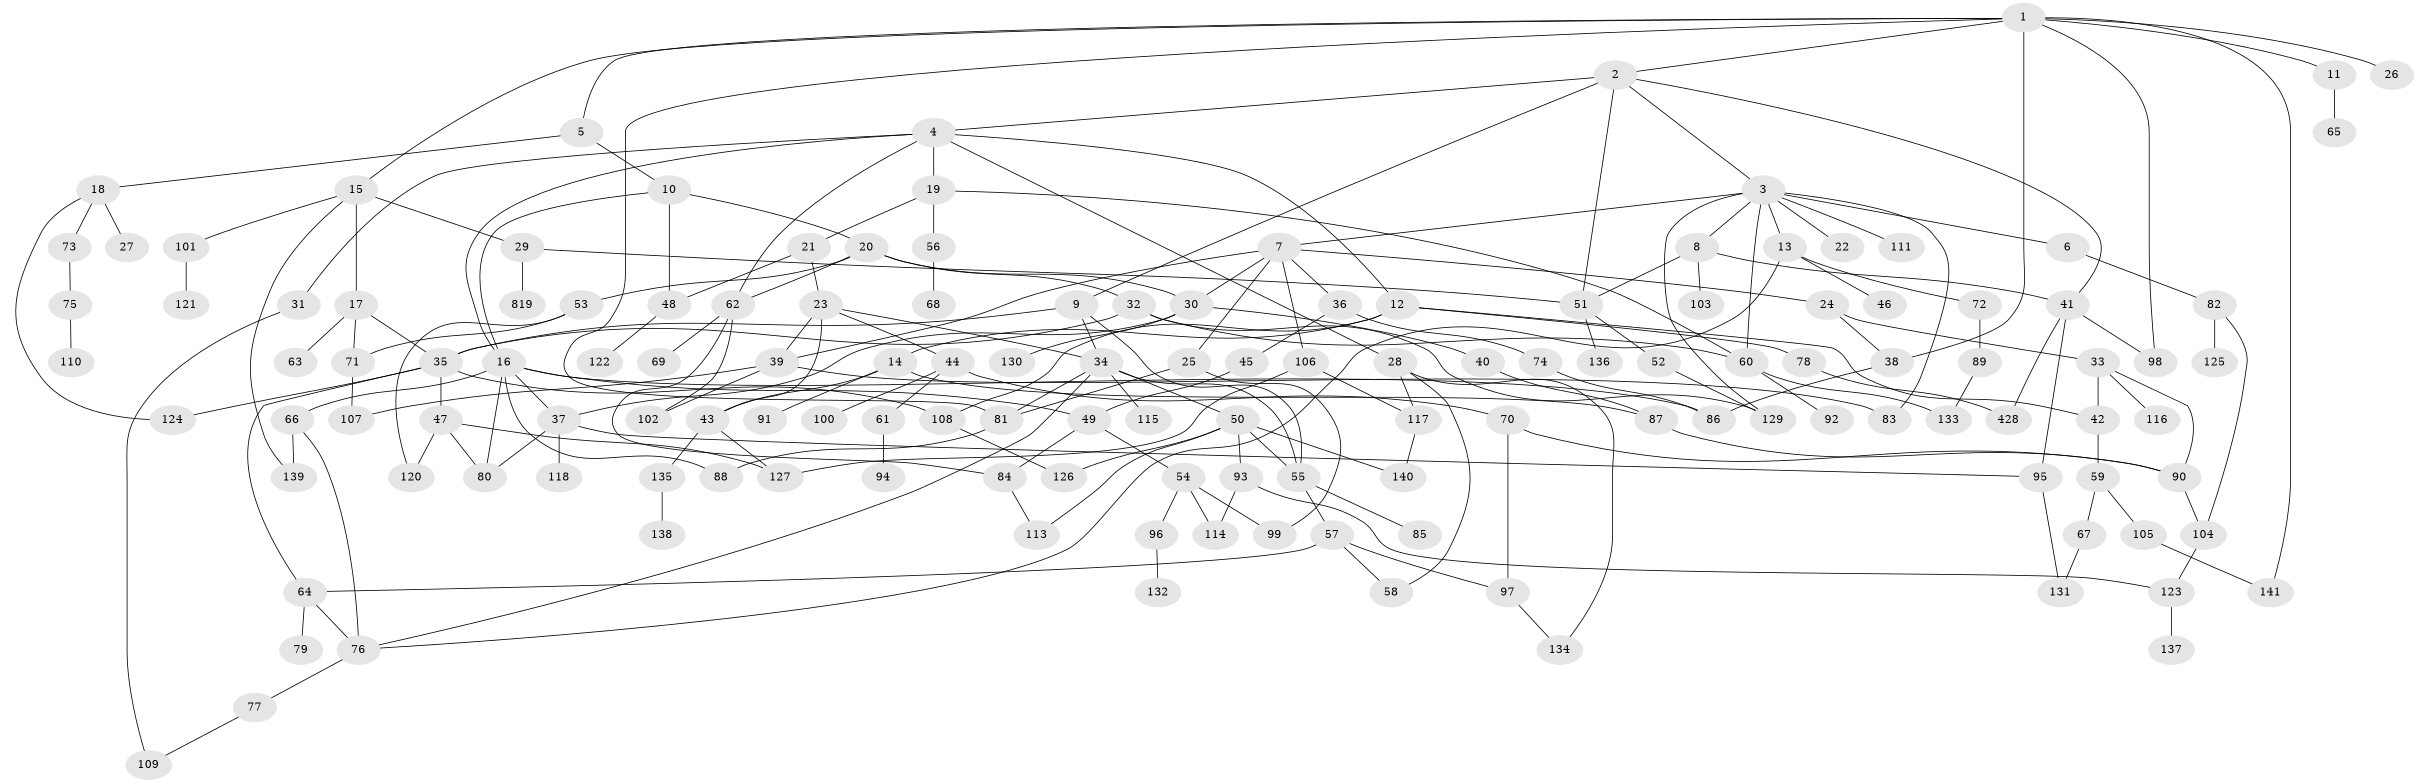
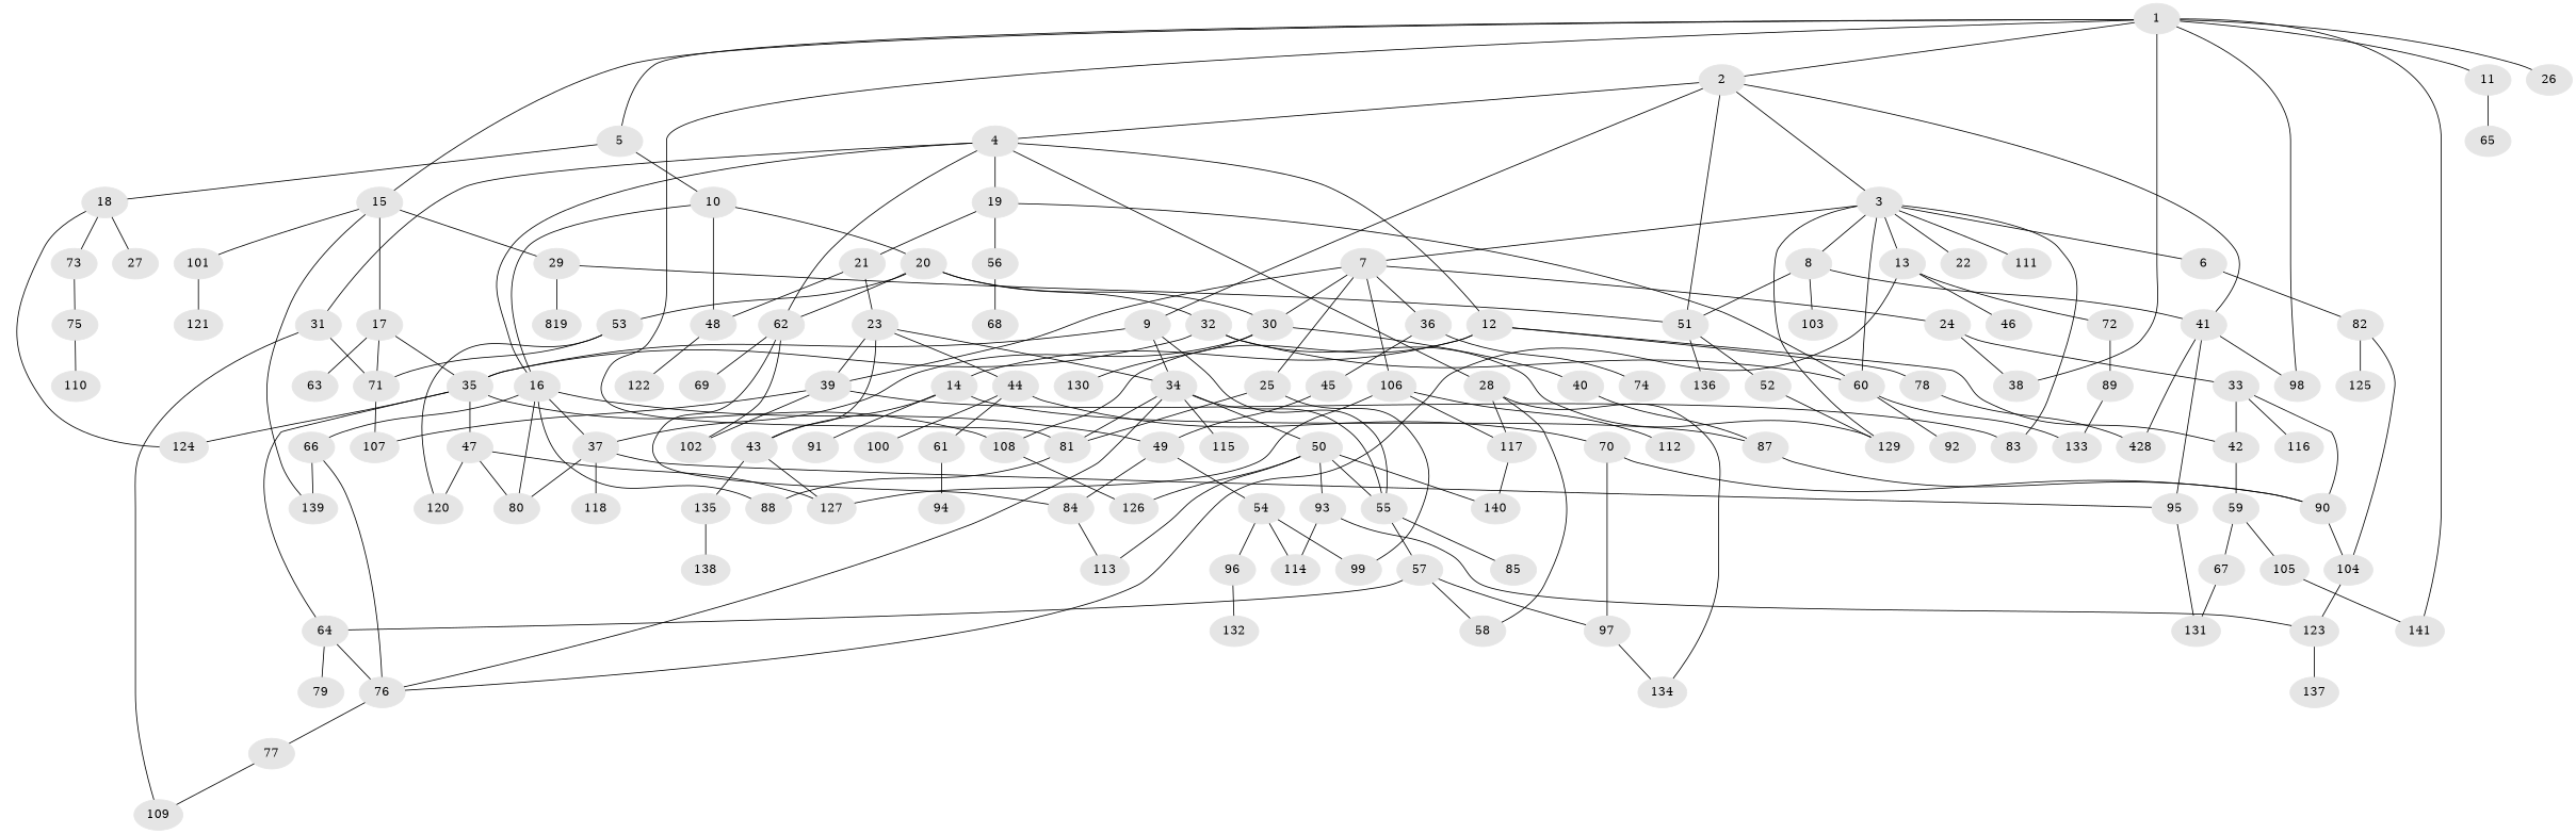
  graph {
    node [color=gray90 style=filled]
    1
    2
    5
    11
    15
    26
    38
    81
    98
    141
    3
    4
    9
    41
    51
    10
    18
    65
    17
    29
    101
    139
-   86
    88
    6
    7
    8
    13
    22
    60
    83
    111
    129
    12
    16
    19
    28
    31
    62
    34
    35
    55
    95
    n44 [label=428]
    52
    136
    82
    24
    25
    30
    36
    39
    106
    103
    46
    72
    76
    92
    133
    14
    42
    78
    108
    37
    49
    66
    80
    21
    56
    58
    117
    134
    71
    109
    102
    84
    69
    20
    48
    27
    73
    124
    104
    125
    33
    99
    40
    130
    45
    74
    107
    127
+   112
    50
    115
    47
    64
    57
    85
    32
    53
    122
    43
    87
    91
    59
    126
    89
    77
    135
    90
    63
    n113 [label=819]
    121
    118
    54
    93
    113
    140
    75
    23
    68
    120
    44
    61
    70
    100
    116
    79
    131
    67
    105
    138
    94
    97
    96
    114
    123
    132
    110
    137
    1 -- 2
    1 -- 5
    1 -- 11
    1 -- 15
    1 -- 26
    1 -- 38
    1 -- 81
    1 -- 98
    1 -- 141
    2 -- 3
    2 -- 4
    2 -- 9
    2 -- 41
    2 -- 51
    5 -- 10
    5 -- 18
    11 -- 65
    15 -- 17
    15 -- 29
    15 -- 101
    15 -- 139
-   38 -- 86
    81 -- 88
    3 -- 6
    3 -- 7
    3 -- 8
    3 -- 13
    3 -- 22
    3 -- 60
    3 -- 83
    3 -- 111
    3 -- 129
    4 -- 12
    4 -- 16
    4 -- 19
    4 -- 28
    4 -- 31
    4 -- 62
    9 -- 34
    9 -- 35
    9 -- 55
    41 -- 98
    41 -- 95
    41 -- n44
    51 -- 52
    51 -- 136
    10 -- 16
    10 -- 20
    10 -- 48
    18 -- 27
    18 -- 73
    18 -- 124
    17 -- 35
    17 -- 71
    17 -- 63
    29 -- 51
    29 -- n113
    101 -- 121
    6 -- 82
    7 -- 24
    7 -- 25
    7 -- 30
    7 -- 36
    7 -- 39
    7 -- 106
    8 -- 41
    8 -- 51
    8 -- 103
    13 -- 46
    13 -- 72
    13 -- 76
    60 -- 92
    60 -- 133
    12 -- 14
    12 -- 42
    12 -- 78
    12 -- 108
-   16 -- 86
    16 -- 88
    16 -- 37
    16 -- 49
    16 -- 66
    16 -- 80
    19 -- 60
    19 -- 21
    19 -- 56
    28 -- 58
    28 -- 117
    28 -- 134
+   31 -- 71
    31 -- 109
    62 -- 102
    62 -- 84
    62 -- 69
    34 -- 81
    34 -- 55
    34 -- 76
    34 -- 50
    34 -- 115
    35 -- 108
    35 -- 124
    35 -- 47
    35 -- 64
    55 -- 57
    55 -- 85
    95 -- 131
    52 -- 129
    82 -- 104
    82 -- 125
    24 -- 38
    24 -- 33
    25 -- 81
    25 -- 99
    30 -- 37
    30 -- 40
    30 -- 130
    36 -- 45
    36 -- 74
    39 -- 83
    39 -- 102
    39 -- 107
    106 -- 117
    106 -- 127
+   106 -- 112
    72 -- 89
    76 -- 77
    14 -- 43
    14 -- 87
    14 -- 91
    42 -- 59
    78 -- n44
    108 -- 126
    37 -- 95
    37 -- 80
    37 -- 118
    49 -- 84
    49 -- 54
    66 -- 139
    66 -- 76
    21 -- 48
    21 -- 23
    56 -- 68
    117 -- 140
    71 -- 107
    84 -- 113
    20 -- 62
    20 -- 30
    20 -- 32
    20 -- 53
    48 -- 122
    73 -- 75
    104 -- 123
    33 -- 42
    33 -- 90
    33 -- 116
    40 -- 87
    45 -- 49
-   74 -- 86
    50 -- 55
    50 -- 126
    50 -- 93
    50 -- 113
    50 -- 140
    47 -- 80
    47 -- 127
    47 -- 120
    64 -- 76
    64 -- 79
    57 -- 58
    57 -- 64
    57 -- 97
    32 -- 60
    32 -- 129
    32 -- 35
    53 -- 71
    53 -- 120
    43 -- 127
    43 -- 135
    87 -- 90
    59 -- 67
    59 -- 105
    89 -- 133
    77 -- 109
    135 -- 138
    90 -- 104
    54 -- 99
    54 -- 96
    54 -- 114
    93 -- 114
    93 -- 123
    75 -- 110
    23 -- 34
    23 -- 39
    23 -- 43
    23 -- 44
    44 -- 61
    44 -- 70
    44 -- 100
    61 -- 94
    70 -- 90
    70 -- 97
    67 -- 131
    105 -- 141
    97 -- 134
    96 -- 132
    123 -- 137
  }
